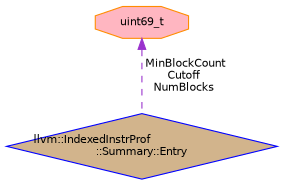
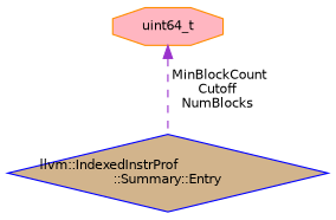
  digraph {
    node [fontname=Helvetica fontsize=10 style=filled]
    n1 [color=blue fillcolor=tan fontcolor=black height=0.2 label="llvm::IndexedInstrProf\l::Summary::Entry" shape=diamond width=0.4]
-   n2 [color=darkorange height=0.2 label=uint69_t shape=octagon width=0.4 fillcolor=lightpink]
+   n2 [color=darkorange height=0.2 label=uint64_t shape=octagon width=0.4 fillcolor=lightpink]
    n2 -> n1 [color=darkorchid3 dir=back fontname=Helvetica fontsize=10 label=" MinBlockCount\nCutoff\nNumBlocks" labelfontname=Helvetica labelfontsize=10 style=dashed]
  }
